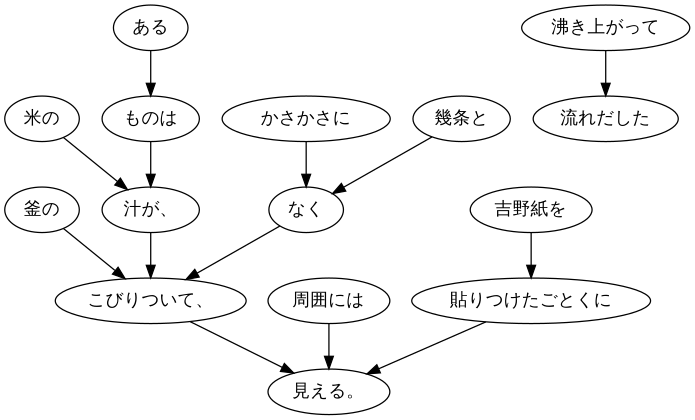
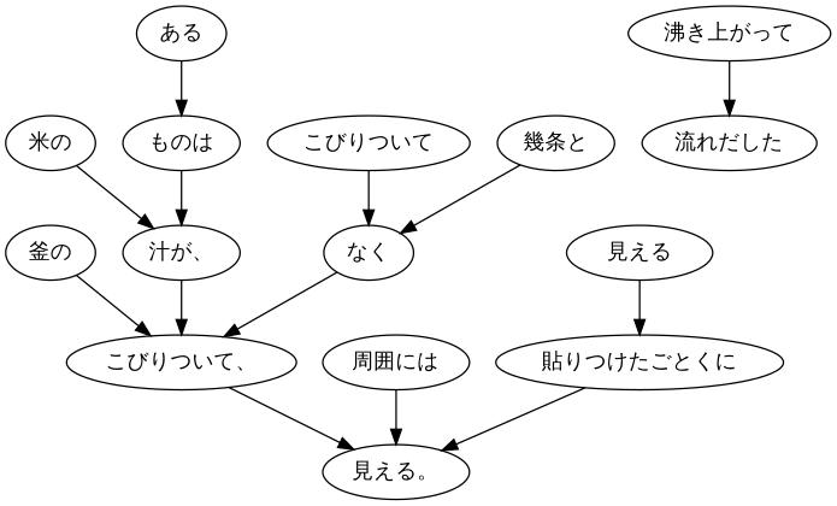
  digraph {
    fontname="IBM Plex Mono"
    node [fontname="IBM Plex Mono"]
    edge [fontname="IBM Plex Mono"]
    n1 [label="釜の"]
    n2 [label="こびりついて、"]
    n3 [label="周囲には"]
    n4 [label="見える。"]
    n5 [label="沸き上がって"]
    n6 [label="流れだした"]
    n7 [label="米の"]
    n8 [label="汁が、"]
-   n9 [label="かさかさに"]
+   n9 [label="こびりついて"]
    n10 [label="なく"]
    n11 [label="幾条と"]
    n12 [label="ある"]
    n13 [label="ものは"]
-   n14 [label="吉野紙を"]
+   n14 [label="見える"]
    n15 [label="貼りつけたごとくに"]
    n1 -> n2
    n2 -> n4
    n3 -> n4
    n5 -> n6
    n7 -> n8
    n8 -> n2
    n9 -> n10
    n10 -> n2
    n11 -> n10
    n12 -> n13
    n13 -> n8
    n14 -> n15
    n15 -> n4
  }
